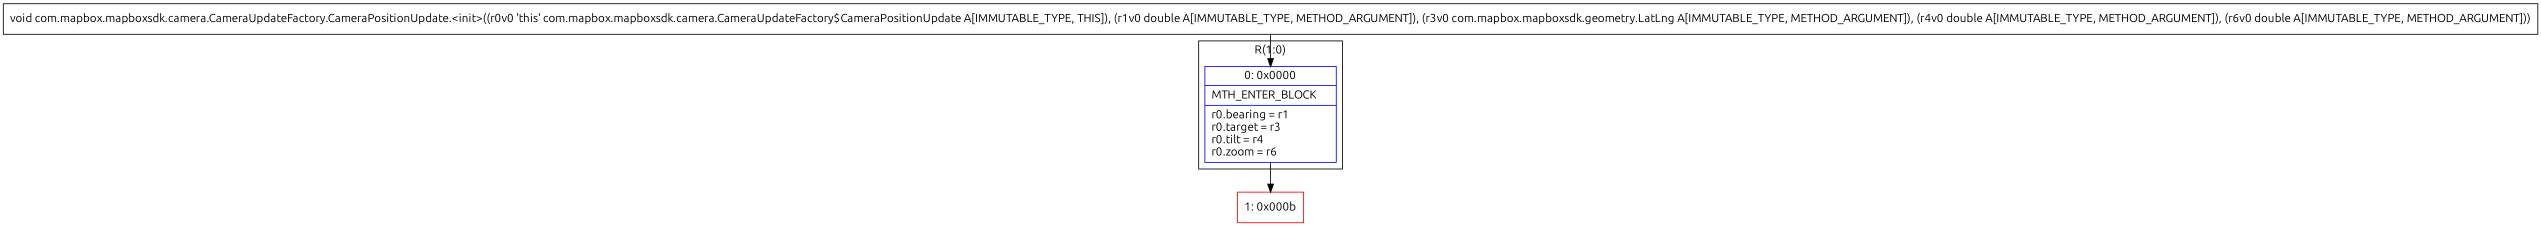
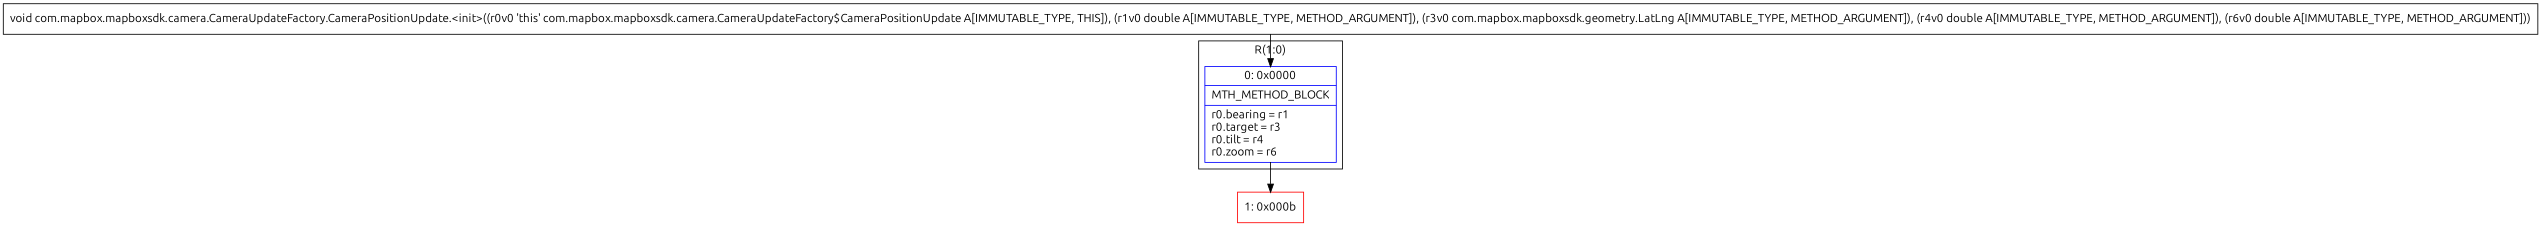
  digraph {
    fontname=Ubuntu
    node [shape=record fontname=Ubuntu]
    edge [fontname=Ubuntu]
-   n1 [color=blue label="{0\:\ 0x0000|MTH_ENTER_BLOCK\l|r0.bearing = r1\lr0.target = r3\lr0.tilt = r4\lr0.zoom = r6\l}"]
+   n1 [color=blue label="{0\:\ 0x0000|MTH_METHOD_BLOCK\l|r0.bearing = r1\lr0.target = r3\lr0.tilt = r4\lr0.zoom = r6\l}"]
    n2 [color=red label="{1\:\ 0x000b}"]
    n3 [label="{void com.mapbox.mapboxsdk.camera.CameraUpdateFactory.CameraPositionUpdate.\<init\>((r0v0 'this' com.mapbox.mapboxsdk.camera.CameraUpdateFactory$CameraPositionUpdate A[IMMUTABLE_TYPE, THIS]), (r1v0 double A[IMMUTABLE_TYPE, METHOD_ARGUMENT]), (r3v0 com.mapbox.mapboxsdk.geometry.LatLng A[IMMUTABLE_TYPE, METHOD_ARGUMENT]), (r4v0 double A[IMMUTABLE_TYPE, METHOD_ARGUMENT]), (r6v0 double A[IMMUTABLE_TYPE, METHOD_ARGUMENT])) }"]
    subgraph cluster_1 {
      label="R(1:0)"
      n1
    }
    n1 -> n2
    n3 -> n1
  }
